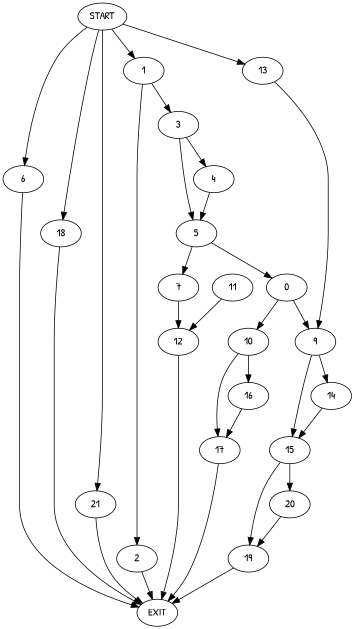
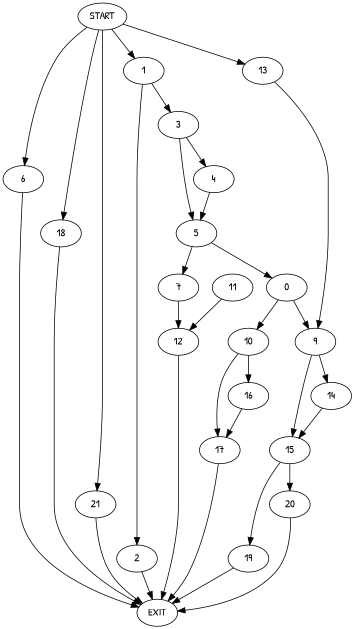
  digraph {
    fontname="Patrick Hand"
    node [fontname="Patrick Hand"]
    edge [fontname="Patrick Hand"]
    n1 [label=START]
    1
    6
    13
    18
    21
    2
    3
    n9 [label=EXIT]
    9
    4
    5
    7
    n14 [label=0]
    12
    10
    11
    14
    15
    16
    17
    19
    20
    n1 -> 1
    n1 -> 6
    n1 -> 13
    n1 -> 18
    n1 -> 21
    1 -> 2
    1 -> 3
    6 -> n9
    13 -> 9
    18 -> n9
    21 -> n9
    2 -> n9
    3 -> 4
    3 -> 5
    9 -> 14
    9 -> 15
    4 -> 5
    5 -> 7
    5 -> n14
    7 -> 12
    n14 -> 9
    n14 -> 10
    12 -> n9
    10 -> 16
    10 -> 17
    11 -> 12
    14 -> 15
    15 -> 19
    15 -> 20
    16 -> 17
    17 -> n9
    19 -> n9
-   20 -> 19
+   20 -> n9
  }
